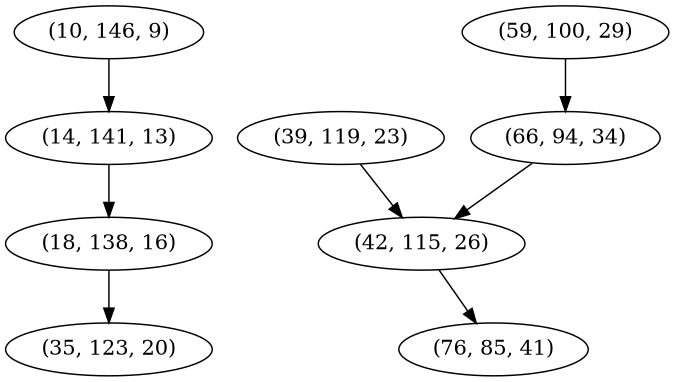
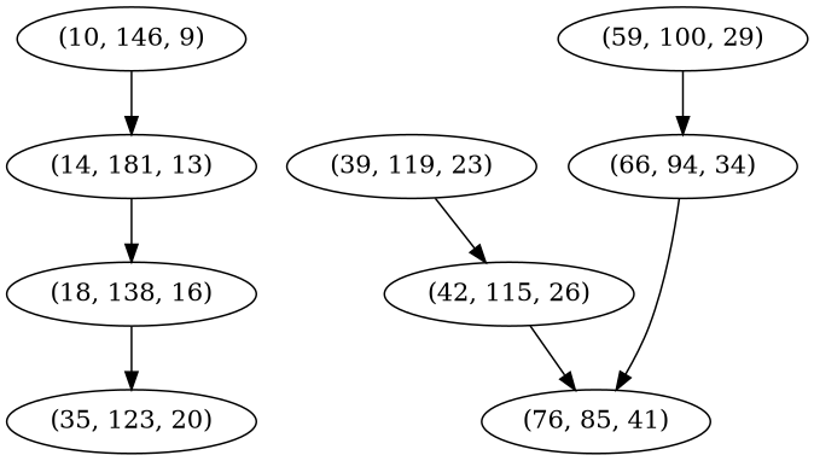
  digraph {
    "(10, 146, 9)"
-   "(14, 141, 13)"
+   "(14, 141, 13)" [label="(14, 181, 13)"]
    "(18, 138, 16)"
    "(35, 123, 20)"
    "(39, 119, 23)"
    "(42, 115, 26)"
    "(76, 85, 41)"
    n8 [label="(66, 94, 34)"]
    "(59, 100, 29)"
    "(10, 146, 9)" -> "(14, 141, 13)"
    "(14, 141, 13)" -> "(18, 138, 16)"
    "(18, 138, 16)" -> "(35, 123, 20)"
    "(39, 119, 23)" -> "(42, 115, 26)"
    "(42, 115, 26)" -> "(76, 85, 41)"
-   n8 -> "(42, 115, 26)"
+   n8 -> "(76, 85, 41)"
    "(59, 100, 29)" -> n8
  }
